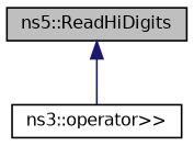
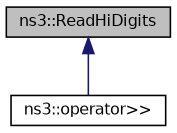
  digraph {
    rankdir=TB
    fontname="DejaVu Sans"
    node [color=black fontname="DejaVu Sans" fontsize=10 shape=record style=filled]
-   n1 [fillcolor=grey75 fontcolor=black height=0.2 label="ns5::ReadHiDigits" width=0.4]
+   n1 [fillcolor=grey75 fontcolor=black height=0.2 label="ns3::ReadHiDigits" width=0.4]
    n2 [fillcolor=white height=0.2 label="ns3::operator\>\>" width=0.4]
    n1 -> n2 [color=midnightblue dir=back fontname="DejaVu Sans" fontsize=10 labelfontname=Helvetica labelfontsize=10 style=solid]
  }
